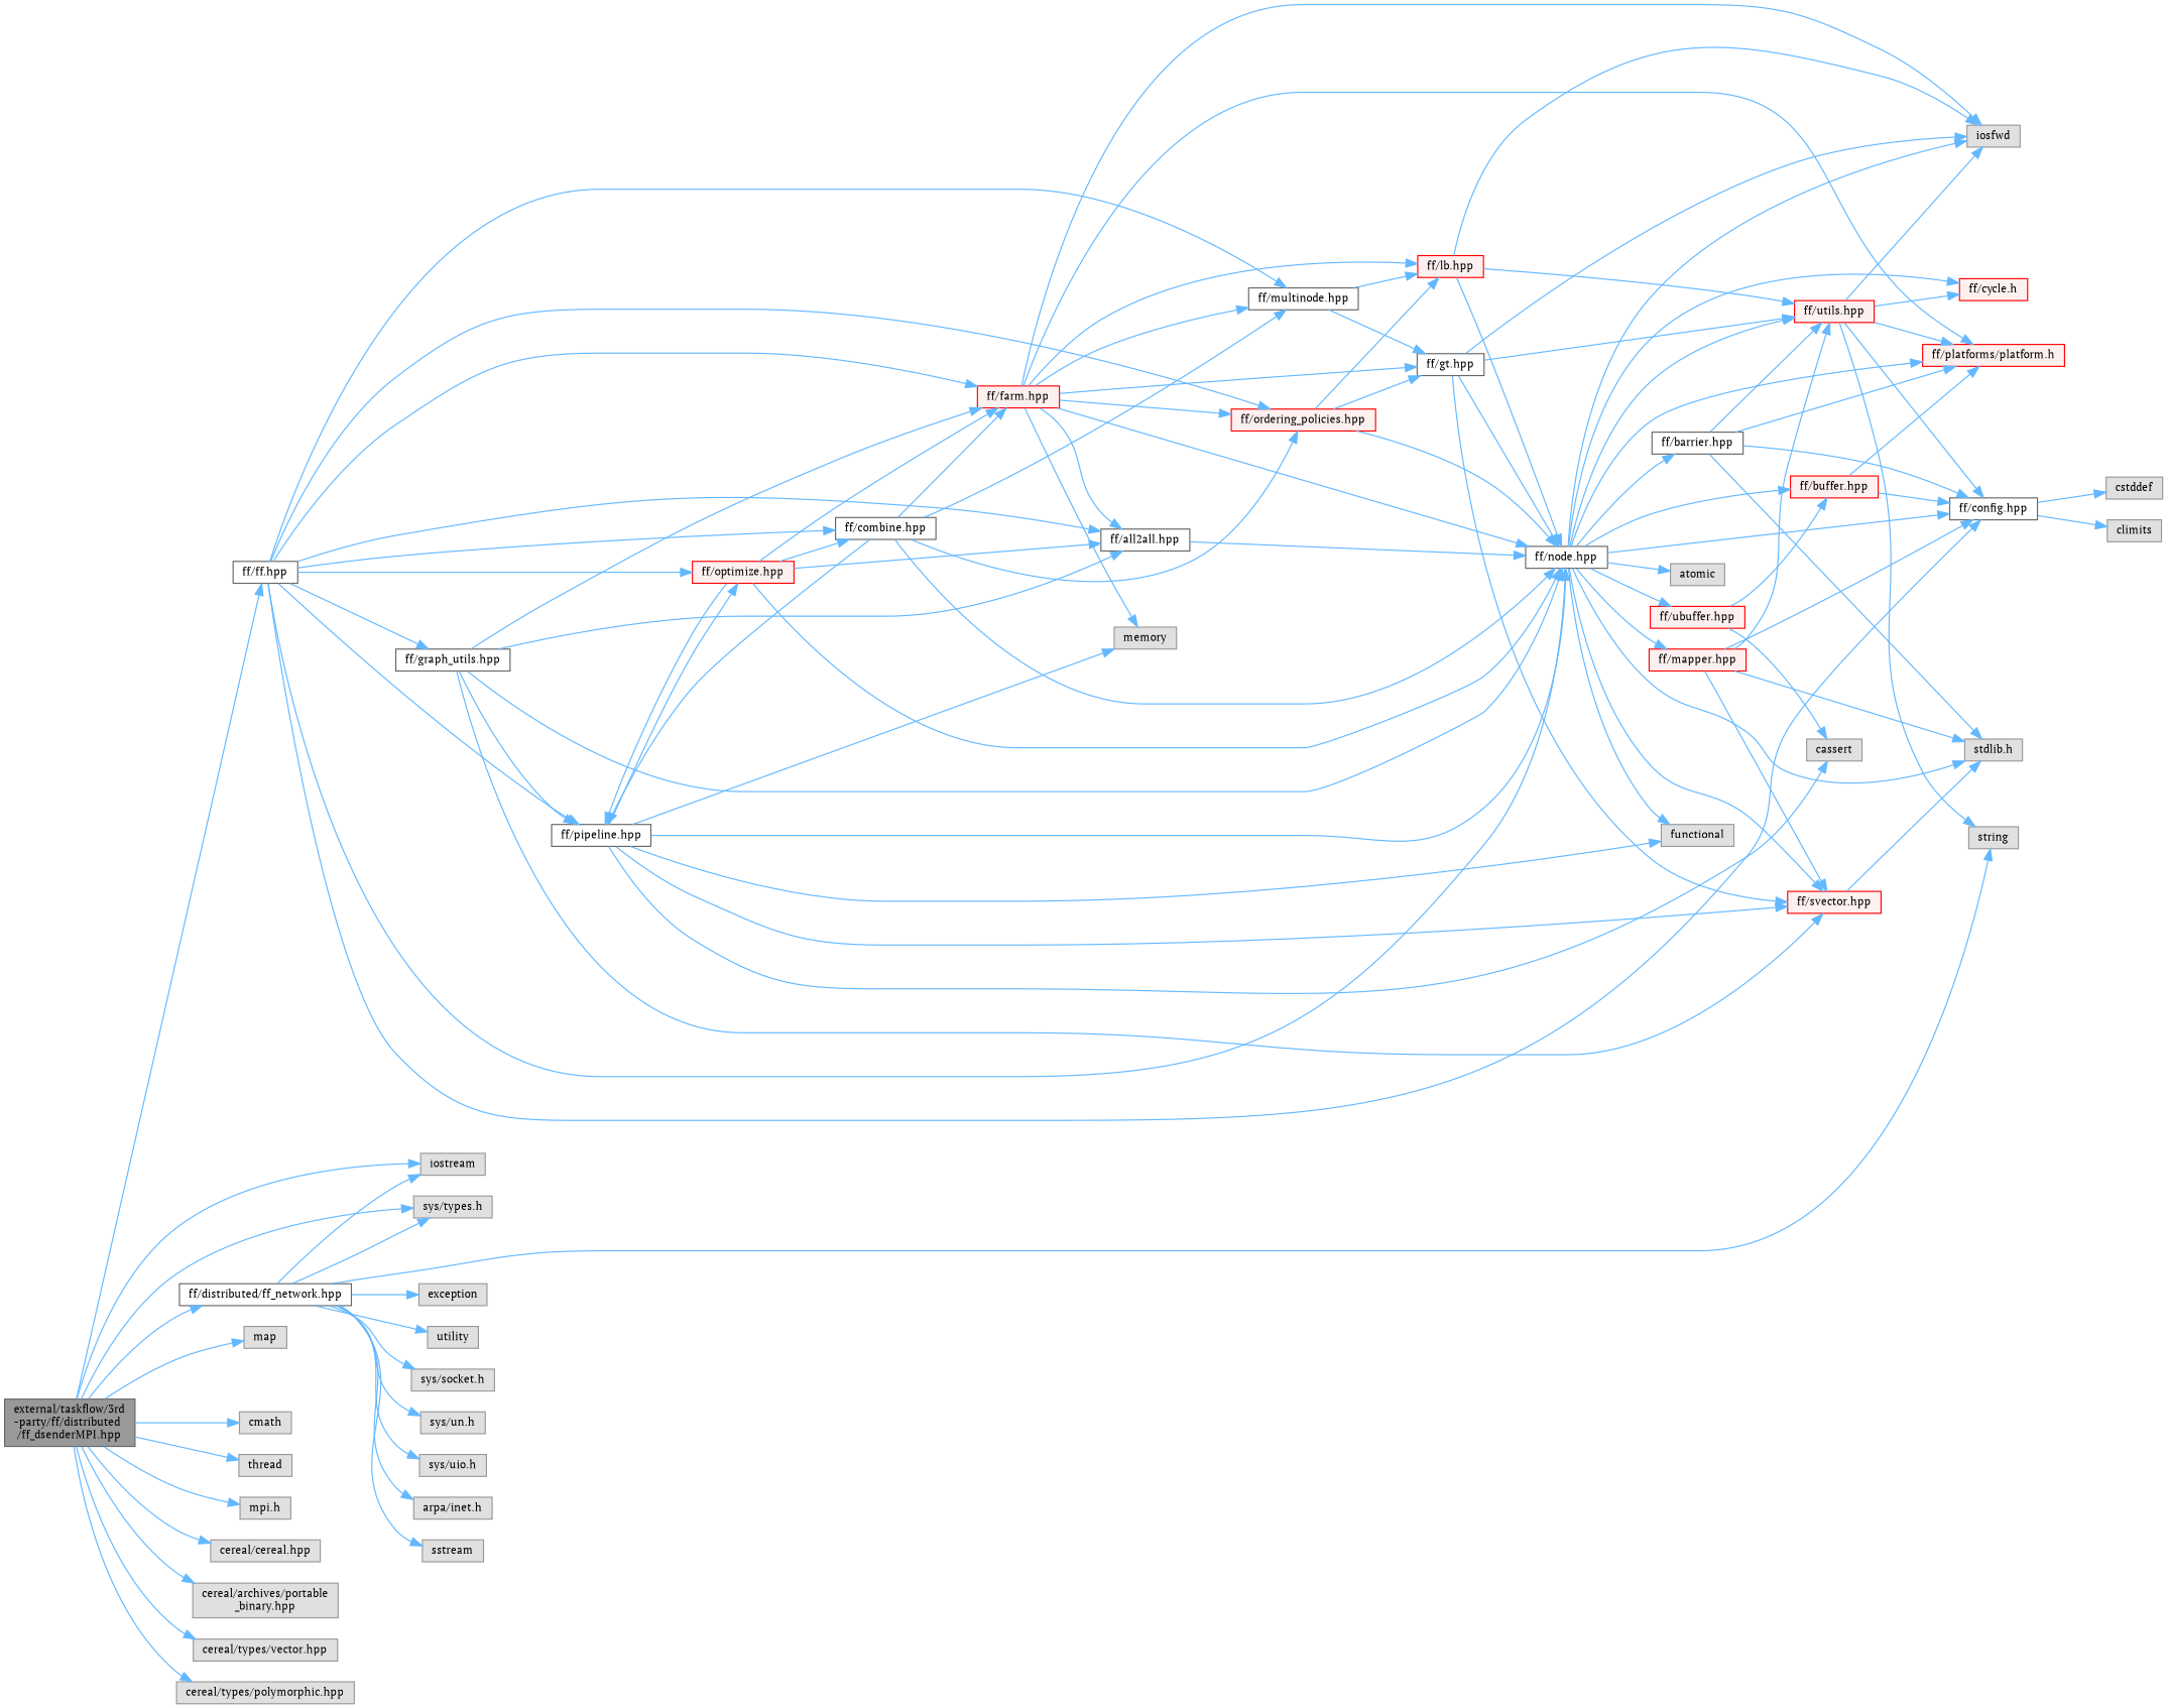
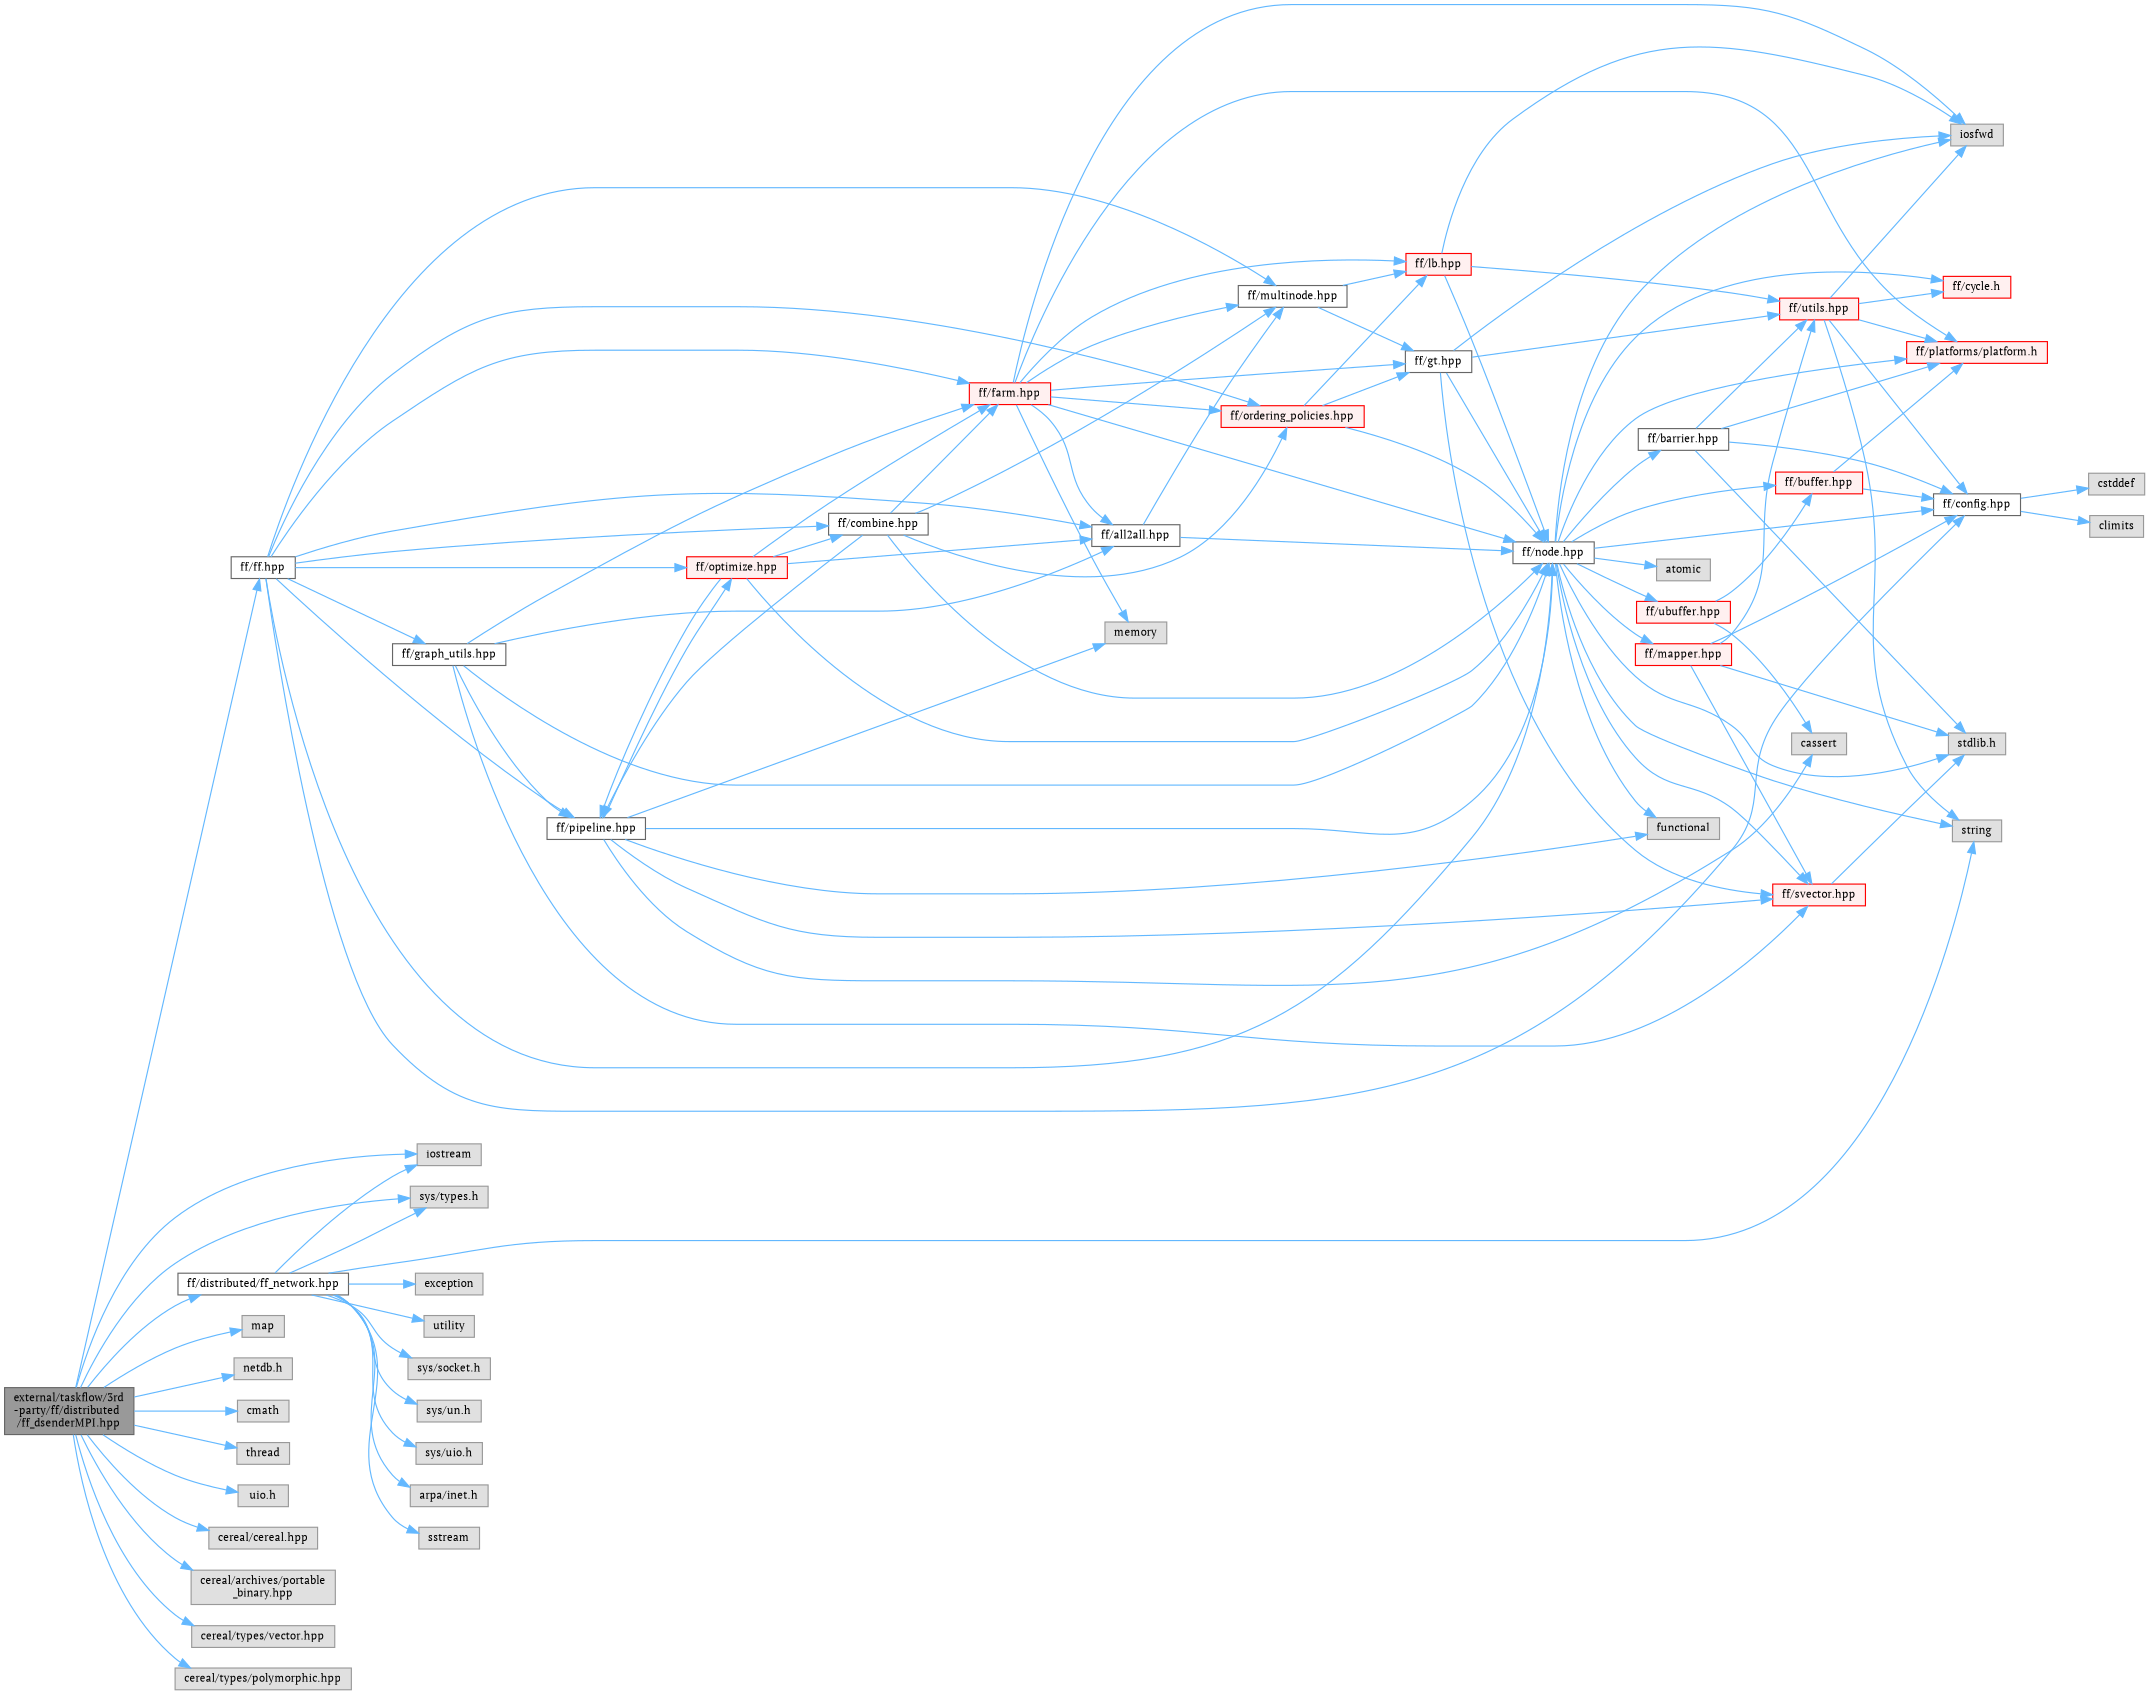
  digraph {
    fontname="PT Serif"
    rankdir=LR
    node [color=grey60 fillcolor="#E0E0E0" fontname="PT Serif" fontsize=10 shape=box style=filled]
    edge [color=steelblue1 fontname="PT Serif" fontsize=10 labelfontname=Helvetica labelfontsize=10 style=solid]
    n1 [color=gray40 fillcolor=grey60 fontcolor=black height=0.2 label="external/taskflow/3rd\l-party/ff/distributed\l/ff_dsenderMPI.hpp" width=0.4]
    n2 [height=0.2 label=iostream width=0.4]
    n3 [height=0.2 label=map width=0.4]
    n4 [color=grey40 fillcolor=white height=0.2 label="ff/ff.hpp" width=0.4]
    n5 [color=grey40 fillcolor=white height=0.2 label="ff/distributed/ff_network.hpp" width=0.4]
    n6 [height=0.2 label="sys/types.h" width=0.4]
+   n7 [height=0.2 label="netdb.h" width=0.4]
    n8 [height=0.2 label=cmath width=0.4]
    n9 [height=0.2 label=thread width=0.4]
-   n10 [height=0.2 label="mpi.h" width=0.4]
+   n10 [height=0.2 label="uio.h" width=0.4]
    n11 [height=0.2 label="cereal/cereal.hpp" width=0.4]
    n12 [height=0.2 label="cereal/archives/portable\l_binary.hpp" width=0.4]
    n13 [height=0.2 label="cereal/types/vector.hpp" width=0.4]
    n14 [height=0.2 label="cereal/types/polymorphic.hpp" width=0.4]
    n15 [color=grey40 fillcolor=white height=0.2 label="ff/config.hpp" width=0.4]
    n16 [color=grey40 fillcolor=white height=0.2 label="ff/node.hpp" width=0.4]
    n17 [color=grey40 fillcolor=white height=0.2 label="ff/multinode.hpp" width=0.4]
    n18 [color=grey40 fillcolor=white height=0.2 label="ff/pipeline.hpp" width=0.4]
    n19 [color=red fillcolor="#FFF0F0" height=0.2 label="ff/optimize.hpp" width=0.4]
    n20 [color=red fillcolor="#FFF0F0" height=0.2 label="ff/farm.hpp" width=0.4]
    n21 [color=red fillcolor="#FFF0F0" height=0.2 label="ff/ordering_policies.hpp" width=0.4]
    n22 [color=grey40 fillcolor=white height=0.2 label="ff/all2all.hpp" width=0.4]
    n23 [color=grey40 fillcolor=white height=0.2 label="ff/combine.hpp" width=0.4]
    n24 [color=grey40 fillcolor=white height=0.2 label="ff/graph_utils.hpp" width=0.4]
    n25 [height=0.2 label=string width=0.4]
    n26 [height=0.2 label=sstream width=0.4]
    n27 [height=0.2 label=exception width=0.4]
    n28 [height=0.2 label=utility width=0.4]
    n29 [height=0.2 label="sys/socket.h" width=0.4]
    n30 [height=0.2 label="sys/un.h" width=0.4]
    n31 [height=0.2 label="sys/uio.h" width=0.4]
    n32 [height=0.2 label="arpa/inet.h" width=0.4]
    n33 [height=0.2 label=cstddef width=0.4]
    n34 [height=0.2 label=climits width=0.4]
    n35 [height=0.2 label="stdlib.h" width=0.4]
    n36 [height=0.2 label=iosfwd width=0.4]
    n37 [height=0.2 label=functional width=0.4]
    n38 [color=red fillcolor="#FFF0F0" height=0.2 label="ff/platforms/platform.h" width=0.4]
    n39 [color=red fillcolor="#FFF0F0" height=0.2 label="ff/cycle.h" width=0.4]
    n40 [color=red fillcolor="#FFF0F0" height=0.2 label="ff/utils.hpp" width=0.4]
    n41 [color=red fillcolor="#FFF0F0" height=0.2 label="ff/buffer.hpp" width=0.4]
    n42 [color=red fillcolor="#FFF0F0" height=0.2 label="ff/ubuffer.hpp" width=0.4]
    n43 [color=red fillcolor="#FFF0F0" height=0.2 label="ff/mapper.hpp" width=0.4]
    n44 [color=red fillcolor="#FFF0F0" height=0.2 label="ff/svector.hpp" width=0.4]
    n45 [color=grey40 fillcolor=white height=0.2 label="ff/barrier.hpp" width=0.4]
    n46 [height=0.2 label=atomic width=0.4]
    n47 [color=red fillcolor="#FFF0F0" height=0.2 label="ff/lb.hpp" width=0.4]
    n48 [color=grey40 fillcolor=white height=0.2 label="ff/gt.hpp" width=0.4]
    n49 [height=0.2 label=cassert width=0.4]
    n50 [height=0.2 label=memory width=0.4]
    n1 -> n2
    n1 -> n3
    n1 -> n4
    n1 -> n5
    n1 -> n6
+   n1 -> n7
    n1 -> n8
    n1 -> n9
    n1 -> n10
    n1 -> n11
    n1 -> n12
    n1 -> n13
    n1 -> n14
    n4 -> n15
    n4 -> n16
    n4 -> n17
    n4 -> n18
    n4 -> n19
    n4 -> n20
    n4 -> n21
    n4 -> n22
    n4 -> n23
    n4 -> n24
    n5 -> n2
    n5 -> n6
    n5 -> n25
    n5 -> n26
    n5 -> n27
    n5 -> n28
    n5 -> n29
    n5 -> n30
    n5 -> n31
    n5 -> n32
    n15 -> n33
    n15 -> n34
    n16 -> n15
    n16 -> n35
    n16 -> n36
    n16 -> n37
    n16 -> n38
    n16 -> n39
-   n16 -> n40
+   n16 -> n25
    n16 -> n41
    n16 -> n42
    n16 -> n43
    n16 -> n44
    n16 -> n45
    n16 -> n46
    n17 -> n47
    n17 -> n48
    n18 -> n16
    n18 -> n19
    n18 -> n37
    n18 -> n44
    n18 -> n49
    n18 -> n50
    n19 -> n16
    n19 -> n18
    n19 -> n20
    n19 -> n22
    n19 -> n23
    n20 -> n16
    n20 -> n17
    n20 -> n21
    n20 -> n22
    n20 -> n36
    n20 -> n38
    n20 -> n47
    n20 -> n48
    n20 -> n50
    n21 -> n16
    n21 -> n47
    n21 -> n48
    n22 -> n16
+   n22 -> n17
    n23 -> n16
    n23 -> n17
    n23 -> n18
    n23 -> n20
    n23 -> n21
    n24 -> n16
    n24 -> n18
    n24 -> n20
    n24 -> n22
    n24 -> n44
    n40 -> n15
    n40 -> n25
    n40 -> n36
    n40 -> n38
    n40 -> n39
    n41 -> n15
    n41 -> n38
    n42 -> n41
    n42 -> n49
    n43 -> n15
    n43 -> n35
    n43 -> n40
    n43 -> n44
    n44 -> n35
    n45 -> n15
    n45 -> n35
    n45 -> n38
    n45 -> n40
    n47 -> n16
    n47 -> n36
    n47 -> n40
    n48 -> n16
    n48 -> n36
    n48 -> n40
    n48 -> n44
  }
